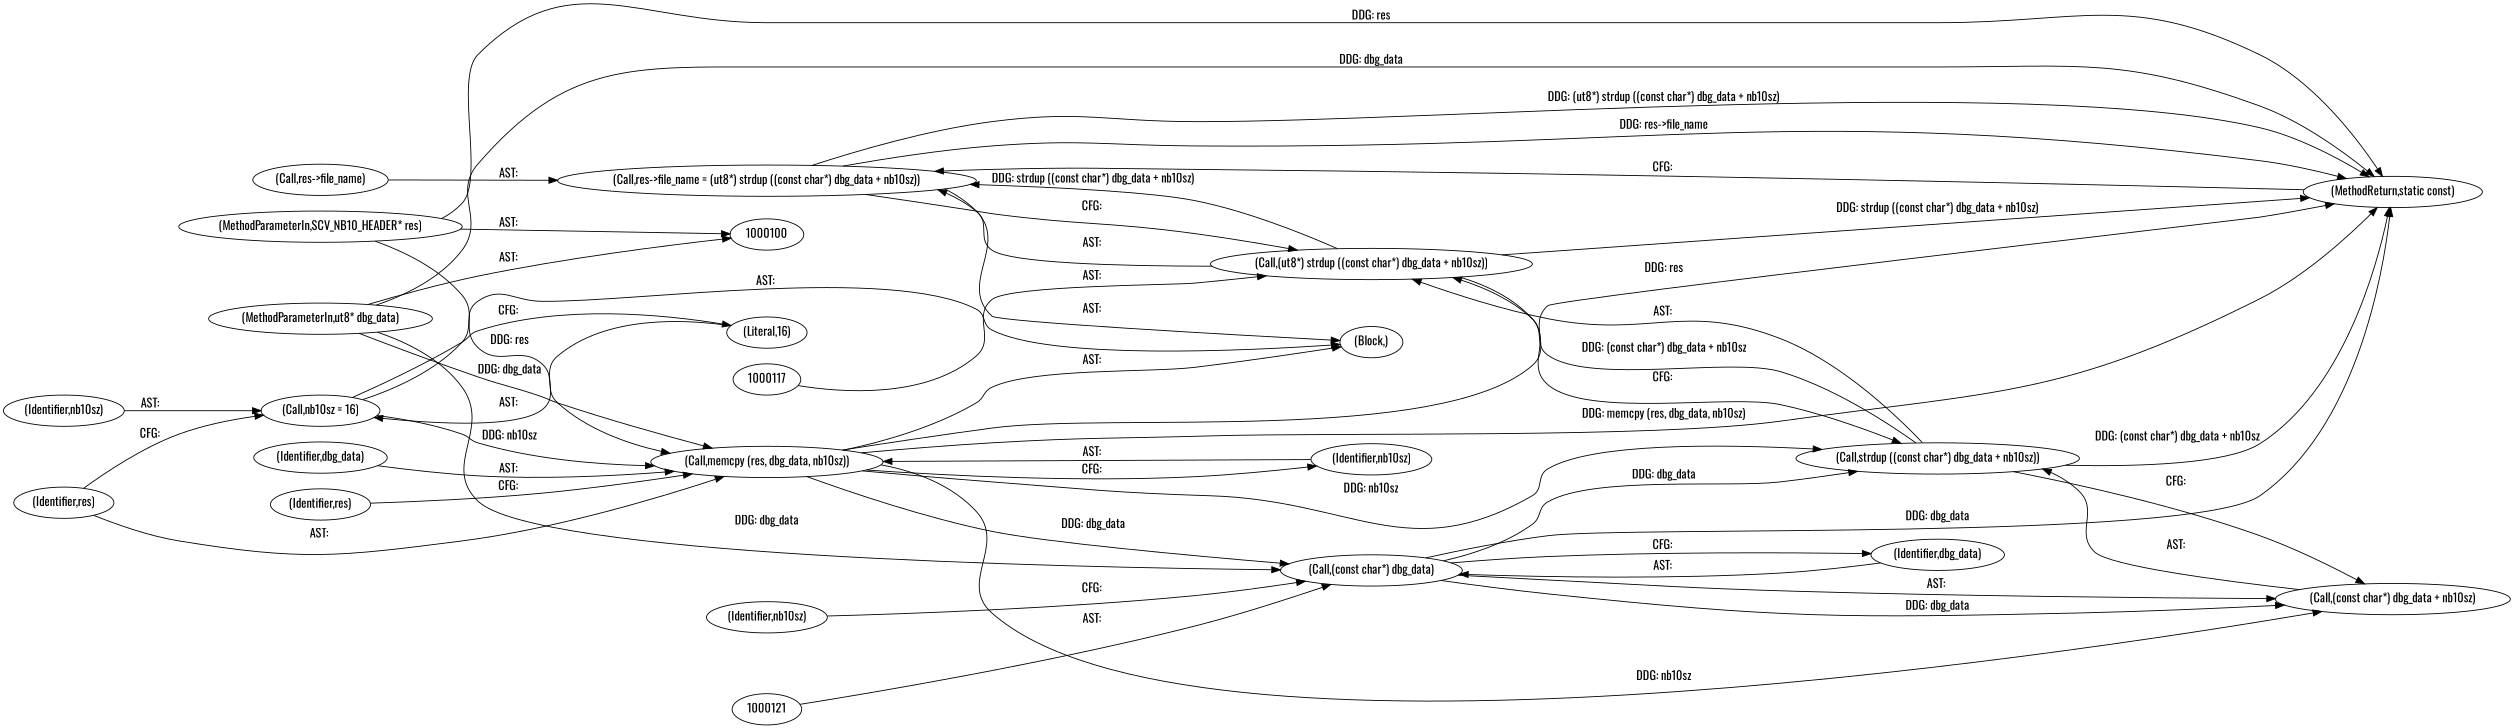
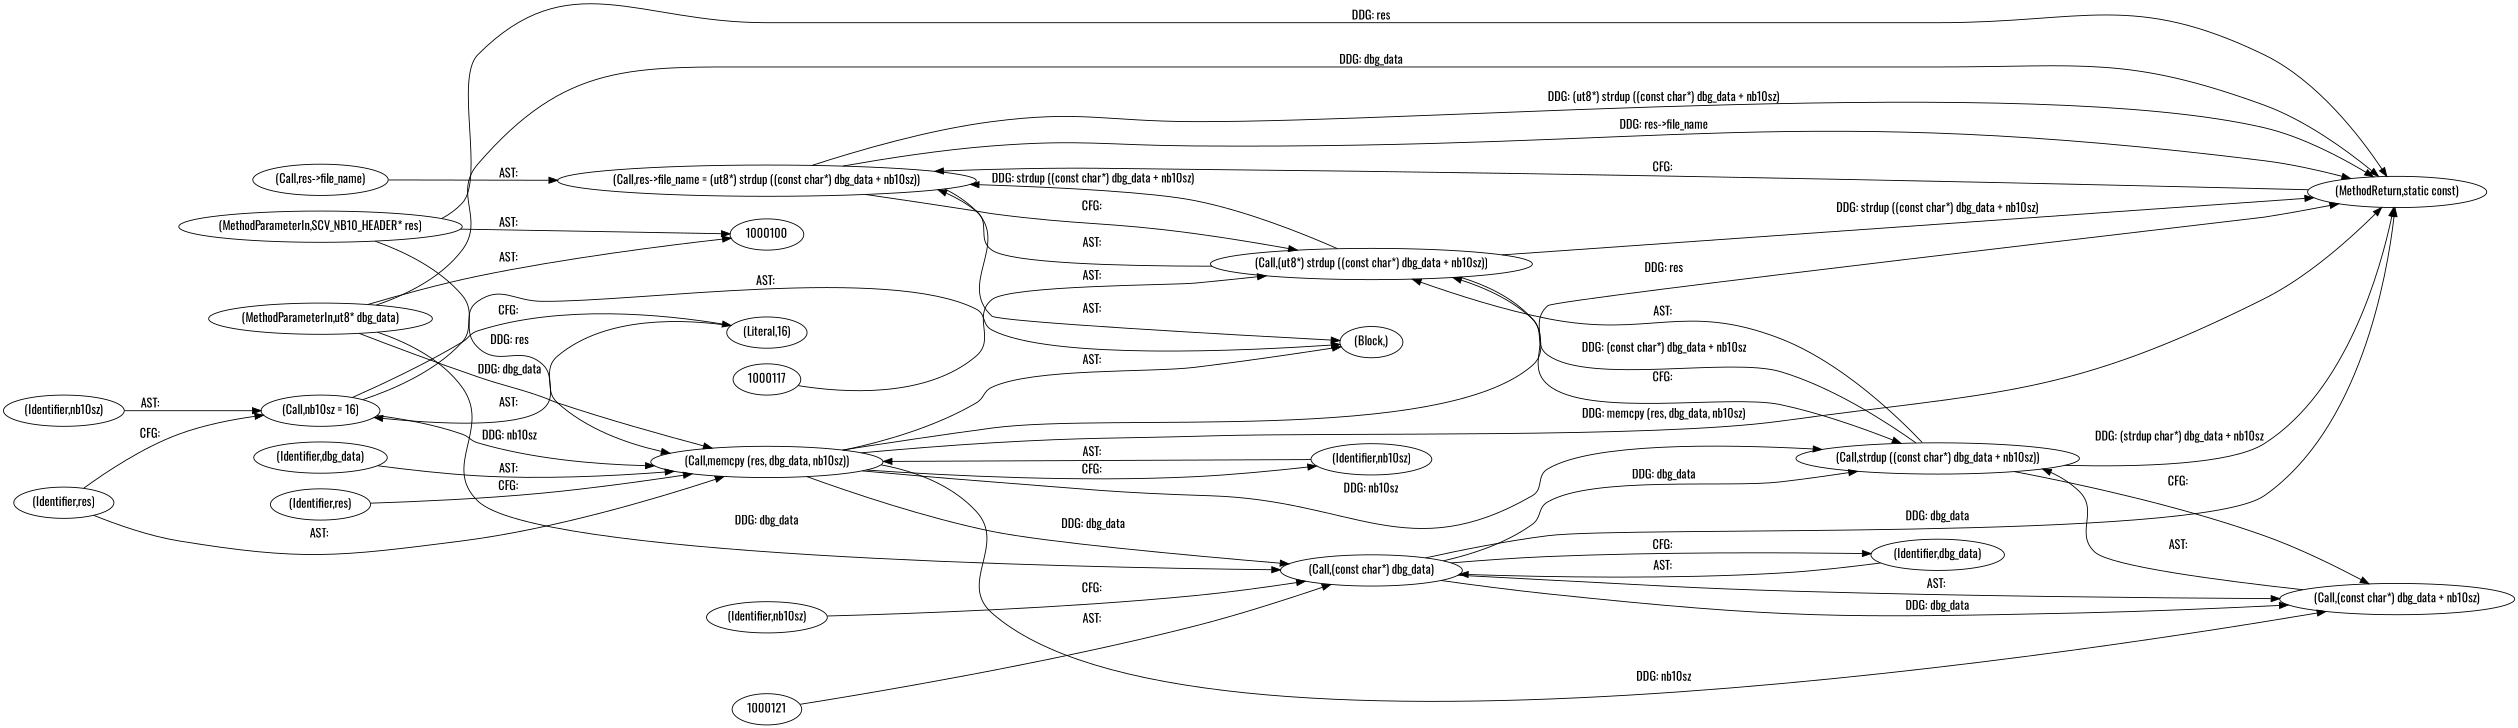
  digraph {
    fontname=Oswald
    rankdir=LR
    node [fontname=Oswald]
    edge [fontname=Oswald]
    n1 [label="(Call,res->file_name = (ut8*) strdup ((const char*) dbg_data + nb10sz))"]
    n2 [label="(Call,(ut8*) strdup ((const char*) dbg_data + nb10sz))"]
    n3 [label="(MethodReturn,static const)"]
    n4 [label="(Block,)"]
    n5 [label="(Call,strdup ((const char*) dbg_data + nb10sz))"]
    n6 [label="(Call,(const char*) dbg_data + nb10sz)"]
    n7 [label="(Call,(const char*) dbg_data)"]
    n8 [label="(Identifier,dbg_data)"]
    n9 [label="(Call,memcpy (res, dbg_data, nb10sz))"]
    n10 [label="(Identifier,nb10sz)"]
    n11 [label="(MethodParameterIn,SCV_NB10_HEADER* res)"]
    1000100
    n13 [label="(MethodParameterIn,ut8* dbg_data)"]
    n14 [label="(Call,nb10sz = 16)"]
    n15 [label="(Literal,16)"]
    n16 [label="(Identifier,res)"]
    n17 [label="(Identifier,nb10sz)"]
    n18 [label="(Identifier,dbg_data)"]
    n19 [label="(Identifier,nb10sz)"]
    n20 [label="(Call,res->file_name)"]
    n21 [label="(Identifier,res)"]
    1000117
    1000121
    n1 -> n2 [label="CFG: "]
    n1 -> n3 [label="DDG: (ut8*) strdup ((const char*) dbg_data + nb10sz)"]
    n1 -> n3 [label="DDG: res->file_name"]
    n1 -> n4 [label="AST: "]
    n2 -> n1 [label="AST: "]
    n2 -> n1 [label="DDG: strdup ((const char*) dbg_data + nb10sz)"]
    n2 -> n3 [label="DDG: strdup ((const char*) dbg_data + nb10sz)"]
    n2 -> n5 [label="CFG: "]
    n3 -> n1 [label="CFG: "]
    n5 -> n2 [label="AST: "]
    n5 -> n2 [label="DDG: (const char*) dbg_data + nb10sz"]
-   n5 -> n3 [label="DDG: (const char*) dbg_data + nb10sz"]
+   n5 -> n3 [label="DDG: (strdup char*) dbg_data + nb10sz"]
    n5 -> n6 [label="CFG: "]
    n6 -> n5 [label="AST: "]
    n7 -> n3 [label="DDG: dbg_data"]
    n7 -> n5 [label="DDG: dbg_data"]
    n7 -> n6 [label="AST: "]
    n7 -> n6 [label="DDG: dbg_data"]
    n7 -> n8 [label="CFG: "]
    n8 -> n7 [label="AST: "]
    n9 -> n3 [label="DDG: memcpy (res, dbg_data, nb10sz)"]
    n9 -> n3 [label="DDG: res"]
    n9 -> n4 [label="AST: "]
    n9 -> n5 [label="DDG: nb10sz"]
    n9 -> n6 [label="DDG: nb10sz"]
    n9 -> n7 [label="DDG: dbg_data"]
    n9 -> n10 [label="CFG: "]
    n10 -> n9 [label="AST: "]
    n11 -> n3 [label="DDG: res"]
    n11 -> n9 [label="DDG: res"]
    n11 -> 1000100 [label="AST: "]
    n13 -> n3 [label="DDG: dbg_data"]
    n13 -> n7 [label="DDG: dbg_data"]
    n13 -> n9 [label="DDG: dbg_data"]
    n13 -> 1000100 [label="AST: "]
    n14 -> n4 [label="AST: "]
    n14 -> n9 [label="DDG: nb10sz"]
    n14 -> n15 [label="CFG: "]
    n15 -> n14 [label="AST: "]
    n16 -> n9 [label="CFG: "]
    n17 -> n7 [label="CFG: "]
    n18 -> n9 [label="AST: "]
    n19 -> n14 [label="AST: "]
    n20 -> n1 [label="AST: "]
    n21 -> n9 [label="AST: "]
    n21 -> n14 [label="CFG: "]
    1000117 -> n2 [label="AST: "]
    1000121 -> n7 [label="AST: "]
  }
